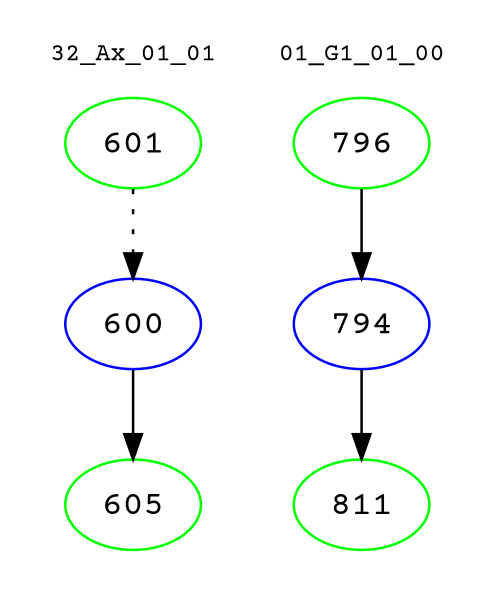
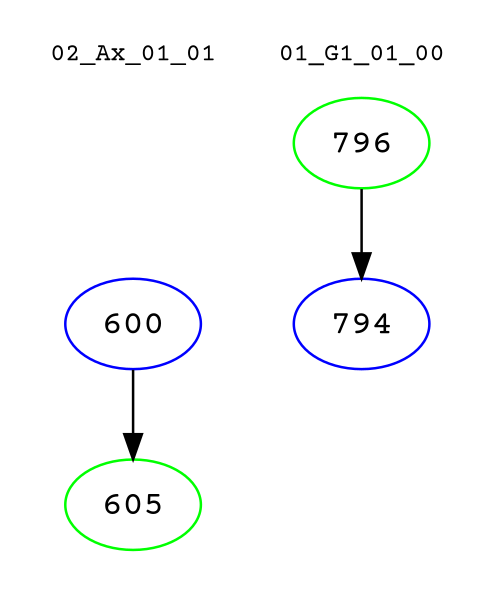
  digraph {
    fontname="Courier Prime"
    node [color=green fontname="Courier Prime"]
    edge [color=black fontname="Courier Prime" style=solid]
-   n1 [label=601]
    n2 [color=blue label=600]
    n3 [label=605]
    n4 [label=796]
    n5 [color=blue label=794]
-   n6 [label=811]
    subgraph cluster_1 {
      color=white
      fontsize=10
-     label="32_Ax_01_01"
-     n1
+     label="02_Ax_01_01"
      n2
      n3
    }
    subgraph cluster_2 {
      color=white
      fontsize=10
      label="01_G1_01_00"
      n4
      n5
-     n6
    }
-   n1 -> n2 [style=dotted]
    n2 -> n3
    n4 -> n5
-   n5 -> n6
  }
